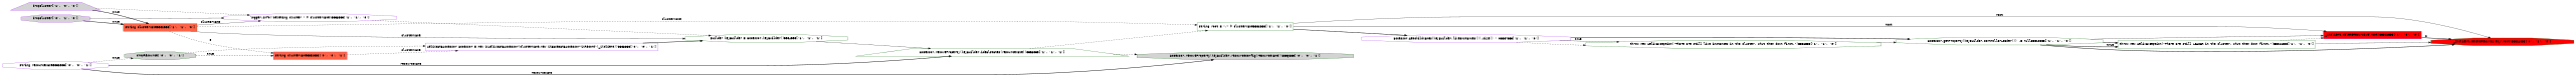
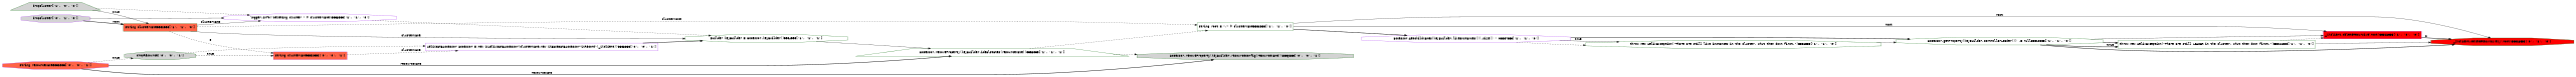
  digraph {
    fontname="DejaVu Sans Mono"
    rankdir=LR
    node [color=darkgreen fillcolor=white fontname="DejaVu Sans Mono" shape=octagon style=filled]
    edge [fontname="DejaVu Sans Mono" style=dashed]
    n1 [color=purple label="logger.info(\"Deleting cluster \" + clusterName)@@@3@@@['1', '1', '0']"]
    n2 [label="Builder keyBuilder = accessor.keyBuilder()@@@4@@@['1', '1', '1']"]
    n3 [label="accessor.removeProperty(keyBuilder.idealStates(resourceName))@@@5@@@['1', '1', '1']" shape=trapezium]
-   n4 [color=purple fillcolor=lightgray label="dropCluster['1', '0', '0']" shape=trapezium]
+   n4 [fillcolor=lightgray label="dropCluster['1', '0', '0']" shape=trapezium]
    n5 [fillcolor=tomato label="String clusterName@@@2@@@['1', '1', '0']" shape=box]
    n6 [color=purple fillcolor=tomato label="String clusterName@@@2@@@['0', '0', '1']" shape=box]
    n7 [label="String root = \"/\" + clusterName@@@6@@@['1', '1', '0']" shape=box]
    n8 [color=purple label="accessor.getChildNames(keyBuilder.liveInstances()).size() > 0@@@7@@@['1', '1', '0']"]
    n9 [label="throw new HelixException(\"There are still live instances in the cluster, shut them down first.\")@@@8@@@['1', '1', '0']"]
    n10 [label="accessor.getProperty(keyBuilder.controllerLeader()) != null@@@10@@@['1', '1', '0']"]
    n11 [label="throw new HelixException(\"There are still LEADER in the cluster, shut them down first.\")@@@11@@@['1', '1', '0']" shape=box]
    n12 [color=purple fillcolor=red label="_zkClient.deleteRecursive(root)@@@13@@@['1', '0', '0']" shape=box]
    n13 [fillcolor=red label="_zkClient.deleteRecursively(root)@@@13@@@['0', '1', '0']"]
    n14 [fillcolor=lightgray label="dropResource['0', '0', '1']"]
    n15 [color=purple label="HelixDataAccessor accessor = new ZKHelixDataAccessor(clusterName,new ZkBaseDataAccessor<ZNRecord>(_zkClient))@@@3@@@['0', '0', '1']" shape=box]
-   n16 [color=purple label="String resourceName@@@2@@@['0', '0', '1']"]
+   n16 [color=purple fillcolor=tomato label="String resourceName@@@2@@@['0', '0', '1']"]
    n17 [fillcolor=lightgray label="accessor.removeProperty(keyBuilder.resourceConfig(resourceName))@@@6@@@['0', '0', '1']"]
    n18 [color=purple fillcolor=lightgray label="dropCluster['0', '1', '0']"]
    n1 -> n2
    n2 -> n3 [style=solid]
    n3 -> n7
    n3 -> n17
    n4 -> n1
-   n4 -> n5 [label=true style=bold]
+   n4 -> n5 [label=true style=solid]
    n5 -> n1 [label=clusterName style=solid]
    n5 -> n2 [label=clusterName style=solid]
    n5 -> n6 [label=0]
    n5 -> n7 [label=clusterName]
    n6 -> n15 [label=clusterName]
    n7 -> n8 [style=bold]
    n7 -> n12 [label=root style=solid]
    n7 -> n13 [label=root style=solid]
    n8 -> n9
    n8 -> n9 [label=true style=solid]
    n8 -> n10 [style=bold]
    n9 -> n10 [style=solid]
    n10 -> n11 [style=bold]
    n10 -> n11 [label=true style=bold]
    n10 -> n12 [style=solid]
    n10 -> n13 [style=bold]
    n11 -> n12
    n11 -> n13 [style=solid]
    n12 -> n13 [label=0 style=bold]
    n14 -> n6 [label=true]
    n14 -> n15
    n15 -> n2 [style=bold]
    n16 -> n3 [label=resourceName style=bold]
    n16 -> n14 [label=true]
    n16 -> n17 [label=resourceName style=bold]
    n18 -> n1 [style=solid]
-   n18 -> n5 [label=true style=bold]
+   n18 -> n5 [label=root style=bold]
  }
